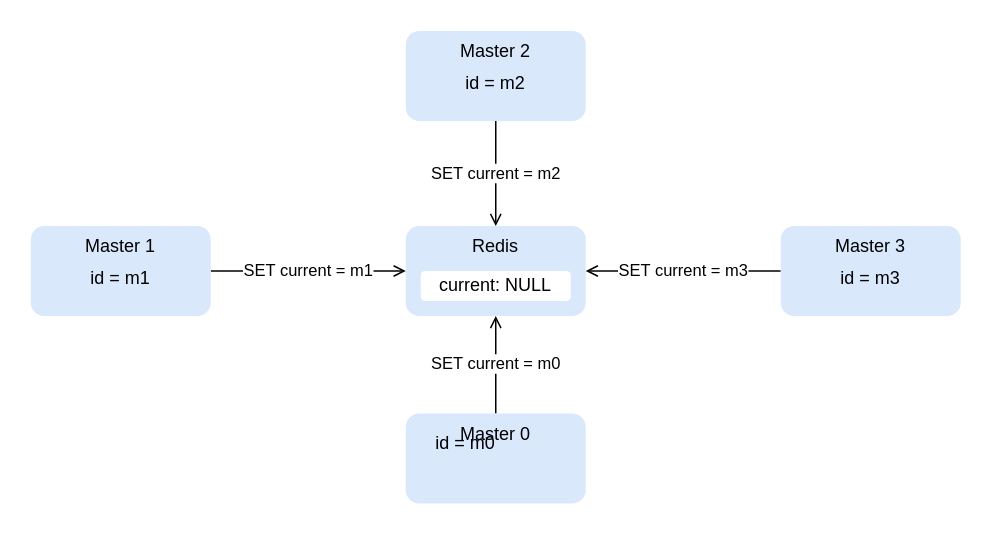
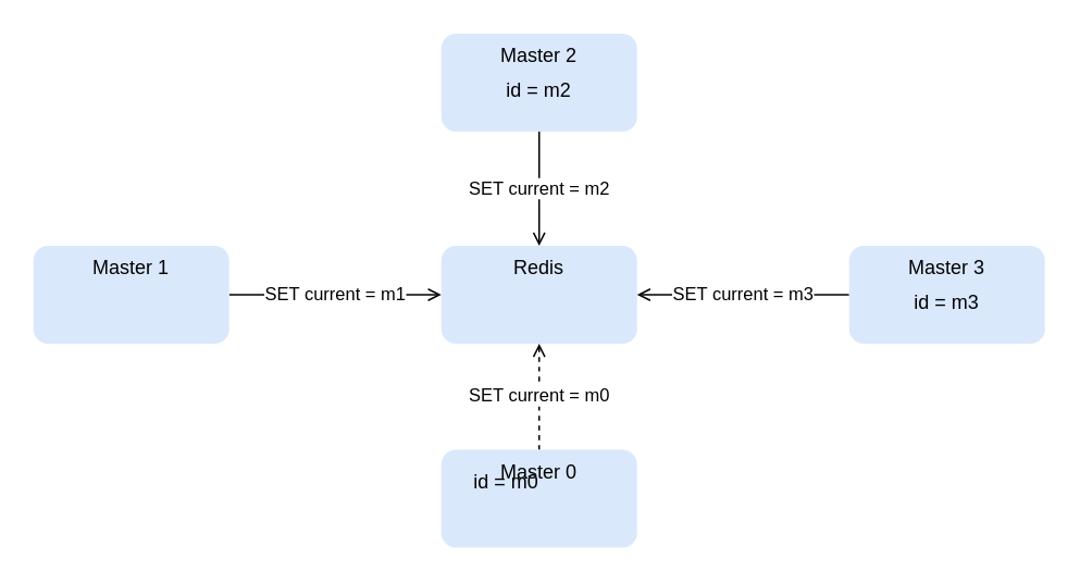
  <mxCell id="0" />
  <mxCell id="1" parent="0" />
  <mxCell id="2" value="Redis" style="rounded=1;whiteSpace=wrap;html=1;fillColor=#dae8fc;strokeColor=none;verticalAlign=top;" vertex="1" parent="1"><mxGeometry x="270" y="150" width="120" height="60" as="geometry" /></mxCell>
- <mxCell id="3" value="SET current = m0" style="edgeStyle=orthogonalEdgeStyle;curved=1;rounded=0;orthogonalLoop=1;jettySize=auto;html=1;exitX=0.5;exitY=0;exitDx=0;exitDy=0;entryX=0.5;entryY=1;entryDx=0;entryDy=0;endArrow=open;endFill=0;" edge="1" parent="1" source="4" target="2"><mxGeometry relative="1" as="geometry" /></mxCell>
+ <mxCell id="3" value="SET current = m0" style="edgeStyle=orthogonalEdgeStyle;curved=1;rounded=0;orthogonalLoop=1;jettySize=auto;html=1;exitX=0.5;exitY=0;exitDx=0;exitDy=0;entryX=0.5;entryY=1;entryDx=0;entryDy=0;endArrow=open;endFill=0;dashed=1;" edge="1" parent="1" source="4" target="2"><mxGeometry relative="1" as="geometry" /></mxCell>
  <mxCell id="4" value="Master 0" style="rounded=1;whiteSpace=wrap;html=1;fillColor=#dae8fc;strokeColor=none;verticalAlign=top;" vertex="1" parent="1"><mxGeometry x="270" y="275" width="120" height="60" as="geometry" /></mxCell>
  <mxCell id="5" value="SET current = m1" style="edgeStyle=orthogonalEdgeStyle;curved=1;rounded=0;orthogonalLoop=1;jettySize=auto;html=1;exitX=1;exitY=0.5;exitDx=0;exitDy=0;entryX=0;entryY=0.5;entryDx=0;entryDy=0;endArrow=open;endFill=0;" edge="1" parent="1" source="6" target="2"><mxGeometry relative="1" as="geometry" /></mxCell>
  <mxCell id="6" value="Master 1" style="rounded=1;whiteSpace=wrap;html=1;fillColor=#dae8fc;strokeColor=none;verticalAlign=top;" vertex="1" parent="1"><mxGeometry x="20" y="150" width="120" height="60" as="geometry" /></mxCell>
  <mxCell id="7" value="SET current = m2" style="edgeStyle=orthogonalEdgeStyle;curved=1;rounded=0;orthogonalLoop=1;jettySize=auto;html=1;exitX=0.5;exitY=1;exitDx=0;exitDy=0;entryX=0.5;entryY=0;entryDx=0;entryDy=0;endArrow=open;endFill=0;" edge="1" parent="1" source="8" target="2"><mxGeometry relative="1" as="geometry" /></mxCell>
  <mxCell id="8" value="Master 2" style="rounded=1;whiteSpace=wrap;html=1;fillColor=#dae8fc;strokeColor=none;verticalAlign=top;" vertex="1" parent="1"><mxGeometry x="270" y="20" width="120" height="60" as="geometry" /></mxCell>
  <mxCell id="9" value="SET current = m3" style="edgeStyle=orthogonalEdgeStyle;curved=1;rounded=0;orthogonalLoop=1;jettySize=auto;html=1;exitX=0;exitY=0.5;exitDx=0;exitDy=0;entryX=1;entryY=0.5;entryDx=0;entryDy=0;endArrow=open;endFill=0;" edge="1" parent="1" source="10" target="2"><mxGeometry relative="1" as="geometry" /></mxCell>
  <mxCell id="10" value="Master 3" style="rounded=1;whiteSpace=wrap;html=1;fillColor=#dae8fc;strokeColor=none;verticalAlign=top;" vertex="1" parent="1"><mxGeometry x="520" y="150" width="120" height="60" as="geometry" /></mxCell>
  <mxCell id="11" value="id = m0" style="text;html=1;strokeColor=none;fillColor=none;align=center;verticalAlign=middle;whiteSpace=wrap;rounded=0;" vertex="1" parent="1"><mxGeometry x="280" y="280" width="60" height="30" as="geometry" /></mxCell>
- <mxCell id="12" value="id = m1" style="text;html=1;strokeColor=none;fillColor=none;align=center;verticalAlign=middle;whiteSpace=wrap;rounded=0;" vertex="1" parent="1"><mxGeometry x="50" y="170" width="60" height="30" as="geometry" /></mxCell>
  <mxCell id="13" value="id = m2" style="text;html=1;strokeColor=none;fillColor=none;align=center;verticalAlign=middle;whiteSpace=wrap;rounded=0;" vertex="1" parent="1"><mxGeometry x="300" y="40" width="60" height="30" as="geometry" /></mxCell>
  <mxCell id="14" value="id = m3" style="text;html=1;strokeColor=none;fillColor=none;align=center;verticalAlign=middle;whiteSpace=wrap;rounded=0;" vertex="1" parent="1"><mxGeometry x="550" y="170" width="60" height="30" as="geometry" /></mxCell>
- <mxCell id="15" value="current: NULL" style="rounded=1;whiteSpace=wrap;html=1;strokeColor=none;fillColor=default;" vertex="1" parent="1"><mxGeometry x="280" y="180" width="100" height="20" as="geometry" /></mxCell>
